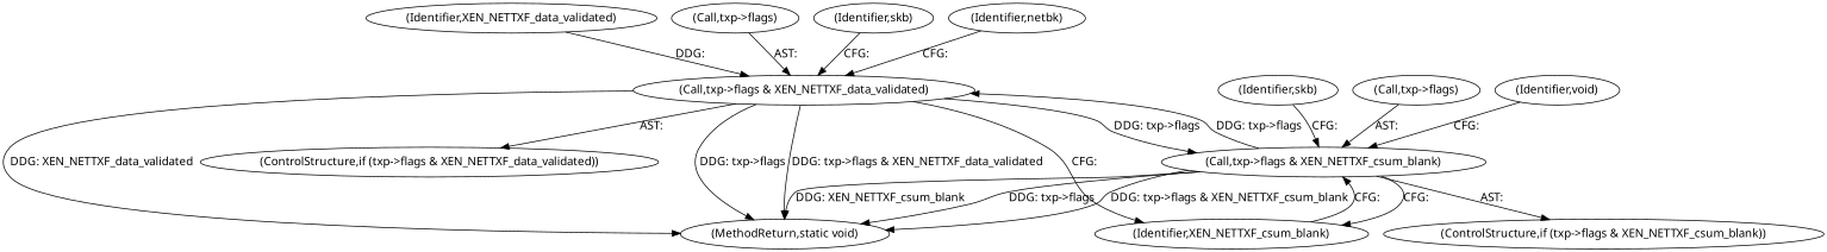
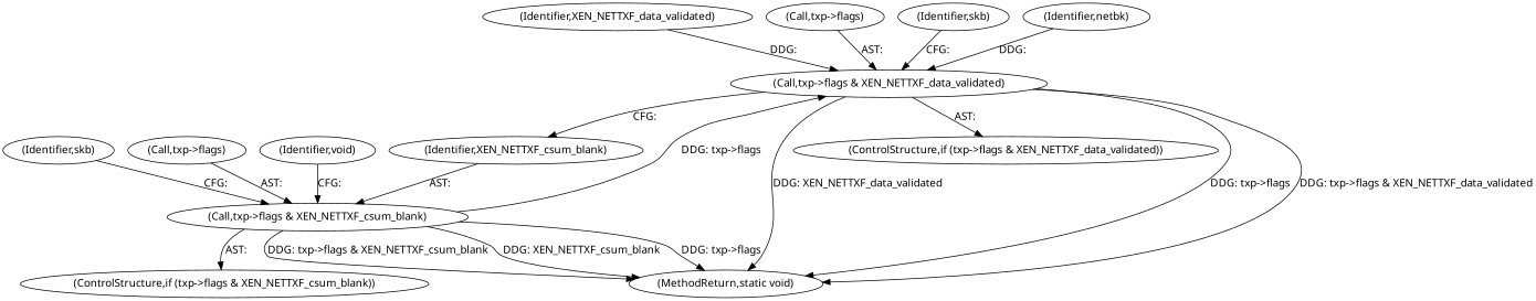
  digraph {
    fontname="Noto Sans"
    node [fontname="Noto Sans"]
    edge [fontname="Noto Sans"]
    n1 [label="(Call,txp->flags & XEN_NETTXF_data_validated)"]
    n2 [label="(Call,txp->flags & XEN_NETTXF_csum_blank)"]
    n3 [label="(MethodReturn,static void)"]
    n4 [label="(ControlStructure,if (txp->flags & XEN_NETTXF_data_validated))"]
    n5 [label="(Identifier,XEN_NETTXF_csum_blank)"]
    n6 [label="(ControlStructure,if (txp->flags & XEN_NETTXF_csum_blank))"]
    n7 [label="(Identifier,XEN_NETTXF_data_validated)"]
    n8 [label="(Identifier,skb)"]
    n9 [label="(Call,txp->flags)"]
    n10 [label="(Call,txp->flags)"]
    n11 [label="(Identifier,skb)"]
    n12 [label="(Identifier,netbk)"]
    n13 [label="(Identifier,void)"]
-   n1 -> n2 [label="DDG: txp->flags"]
    n1 -> n3 [label="DDG: XEN_NETTXF_data_validated"]
    n1 -> n3 [label="DDG: txp->flags"]
    n1 -> n3 [label="DDG: txp->flags & XEN_NETTXF_data_validated"]
    n1 -> n4 [label="AST: "]
    n1 -> n5 [label="CFG: "]
    n2 -> n1 [label="DDG: txp->flags"]
    n2 -> n3 [label="DDG: txp->flags"]
    n2 -> n3 [label="DDG: txp->flags & XEN_NETTXF_csum_blank"]
    n2 -> n3 [label="DDG: XEN_NETTXF_csum_blank"]
-   n2 -> n5 [label="CFG: "]
    n2 -> n6 [label="AST: "]
-   n5 -> n2 [label="CFG: "]
+   n5 -> n2 [label="AST: "]
    n7 -> n1 [label="DDG: "]
    n8 -> n2 [label="CFG: "]
    n9 -> n2 [label="AST: "]
    n10 -> n1 [label="AST: "]
    n11 -> n1 [label="CFG: "]
-   n12 -> n1 [label="CFG: "]
+   n12 -> n1 [label="DDG: "]
    n13 -> n2 [label="CFG: "]
  }
